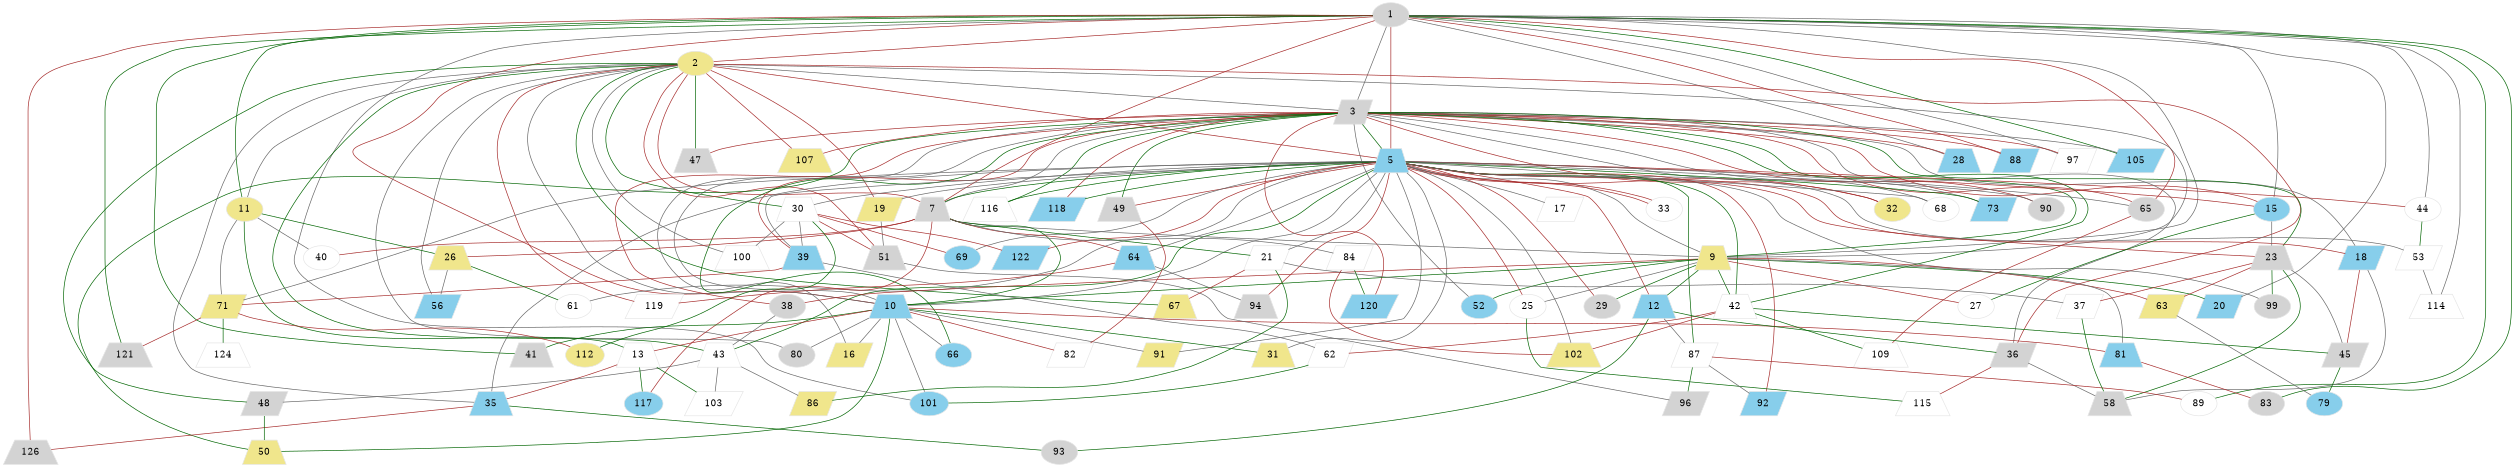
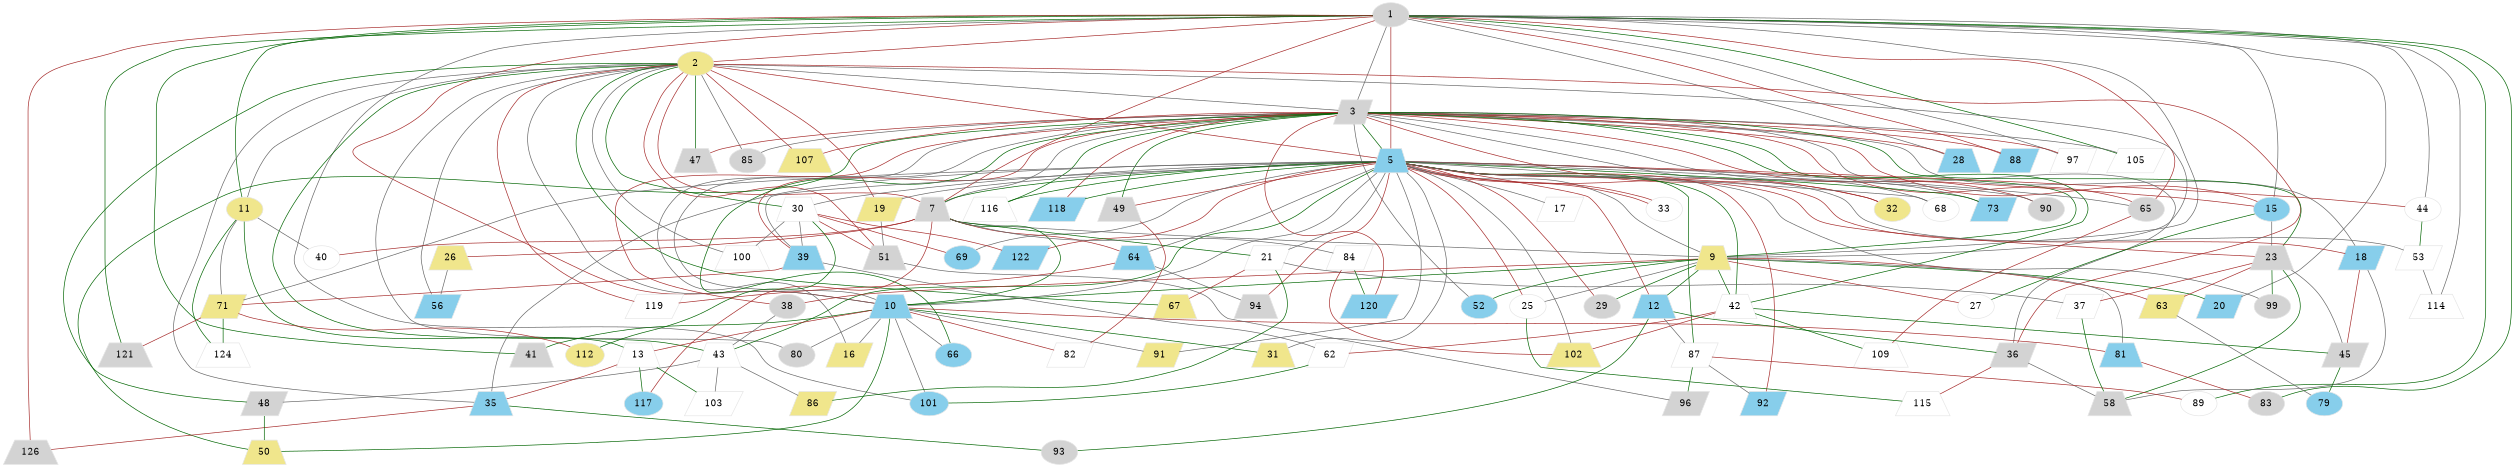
  graph {
    node [color=gray90 fillcolor=white shape=trapezium style=filled]
    edge [color=gray40]
    1 [fillcolor=lightgrey shape=ellipse super="+4"]
    2 [fillcolor=khaki shape=ellipse super="+24"]
    3 [fillcolor=lightgrey shape=parallelogram super="+6"]
    5 [fillcolor=skyblue super="+8"]
    7 [fillcolor=lightgrey super="+111"]
    9 [fillcolor=khaki super="+34"]
    10 [fillcolor=skyblue super="+123"]
    11 [fillcolor=khaki shape=ellipse super="+14"]
    15 [fillcolor=skyblue shape=ellipse super="+22"]
    20 [fillcolor=skyblue shape=parallelogram]
    28 [fillcolor=skyblue]
    41 [fillcolor=lightgrey]
    44 [shape=ellipse]
    65 [fillcolor=lightgrey shape=ellipse super="+95"]
    83 [fillcolor=lightgrey shape=ellipse]
    88 [fillcolor=skyblue shape=parallelogram]
    89 [shape=ellipse]
    97 [shape=parallelogram]
    101 [fillcolor=skyblue shape=ellipse super="+106"]
-   105 [fillcolor=skyblue shape=parallelogram]
+   105 [shape=parallelogram]
    114
    121 [fillcolor=lightgrey]
    126 [fillcolor=lightgrey]
    19 [fillcolor=khaki shape=parallelogram super="+77"]
    30 [super="+57"]
    35 [fillcolor=skyblue super="+113"]
    36 [fillcolor=lightgrey shape=parallelogram super="+55"]
    43 [super="+60"]
    47 [fillcolor=lightgrey]
    48 [fillcolor=lightgrey shape=parallelogram]
    51 [fillcolor=lightgrey super="+125"]
    56 [fillcolor=skyblue shape=parallelogram]
    67 [fillcolor=khaki]
    80 [fillcolor=lightgrey shape=ellipse]
+   85 [fillcolor=lightgrey shape=ellipse]
    100
    107 [fillcolor=khaki]
    119 [shape=parallelogram]
    16 [fillcolor=khaki shape=parallelogram]
    18 [fillcolor=skyblue shape=parallelogram super="+70"]
    23 [fillcolor=lightgrey super="+78"]
    32 [fillcolor=khaki shape=ellipse super="+54"]
    38 [fillcolor=lightgrey shape=ellipse]
    39 [fillcolor=skyblue super="+46"]
    42 [super="+59"]
    49 [fillcolor=lightgrey]
    50 [fillcolor=khaki super="+98"]
    52 [fillcolor=skyblue shape=ellipse]
    66 [fillcolor=skyblue shape=ellipse]
    68 [shape=ellipse]
    73 [fillcolor=skyblue shape=parallelogram]
    90 [fillcolor=lightgrey shape=ellipse]
    116
    118 [fillcolor=skyblue shape=parallelogram]
    120 [fillcolor=skyblue shape=parallelogram]
    12 [fillcolor=skyblue]
    17 [shape=parallelogram]
    21 [shape=parallelogram super="+74"]
    25 [shape=ellipse]
    29 [fillcolor=lightgrey shape=ellipse]
    31 [fillcolor=khaki]
    33 [shape=ellipse]
    53 [shape=parallelogram]
-   61 [shape=ellipse]
    64 [fillcolor=skyblue]
    69 [fillcolor=skyblue shape=ellipse]
    71 [fillcolor=khaki shape=parallelogram super="+110"]
    87 [shape=parallelogram]
    91 [fillcolor=khaki shape=parallelogram]
    92 [fillcolor=skyblue shape=parallelogram]
    94 [fillcolor=lightgrey]
    99 [fillcolor=lightgrey shape=ellipse]
    102 [fillcolor=khaki]
    122 [fillcolor=skyblue shape=parallelogram]
    84 [shape=parallelogram super="+104"]
    26 [fillcolor=khaki]
    40 [shape=ellipse]
    117 [fillcolor=skyblue shape=ellipse]
    27 [shape=ellipse]
    63 [fillcolor=khaki shape=parallelogram super="+72"]
    81 [fillcolor=skyblue]
    13 [super="+76"]
    82 [shape=parallelogram]
    109
    112 [fillcolor=khaki shape=ellipse]
    93 [fillcolor=lightgrey shape=ellipse]
    58 [fillcolor=lightgrey super="+75"]
    115
    103 [shape=parallelogram]
    86 [fillcolor=khaki shape=parallelogram]
    96 [fillcolor=lightgrey shape=parallelogram]
    45 [fillcolor=lightgrey shape=parallelogram]
    37 [shape=parallelogram]
    62 [shape=parallelogram super="+108"]
    124
    79 [fillcolor=skyblue shape=ellipse]
    1 -- 2 [color=brown weight=2]
    1 -- 3 [weight=4]
    1 -- 5 [color=brown weight=4]
    1 -- 7 [color=brown weight=2]
    1 -- 9 [weight=2]
    1 -- 10 [color=brown weight=2]
    1 -- 11 [color=darkgreen weight=2]
    1 -- 15
    1 -- 20
    1 -- 28
    1 -- 41 [color=darkgreen]
    1 -- 44
    1 -- 65 [color=brown]
    1 -- 83 [color=darkgreen]
    1 -- 88 [color=brown]
    1 -- 89 [color=darkgreen]
    1 -- 97
    1 -- 101
    1 -- 105 [color=darkgreen]
    1 -- 114
    1 -- 121 [color=darkgreen]
    1 -- 126 [color=brown]
    2 -- 3 [weight=3]
    2 -- 5 [color=brown weight=2]
    2 -- 7 [color=brown]
    2 -- 9 [weight=2]
    2 -- 10
    2 -- 11
    2 -- 19 [color=brown]
    2 -- 30 [color=darkgreen]
    2 -- 35
    2 -- 36 [color=brown]
    2 -- 43 [color=darkgreen]
    2 -- 47 [color=darkgreen]
    2 -- 48 [color=darkgreen]
    2 -- 51 [color=brown]
    2 -- 56
    2 -- 67 [color=darkgreen]
    2 -- 80
+   2 -- 85
    2 -- 100
    2 -- 107 [color=brown]
    2 -- 119 [color=brown]
    3 -- 5 [color=darkgreen weight=4]
    3 -- 7 [weight=2]
    3 -- 9 [color=darkgreen weight=2]
    3 -- 10 [weight=2]
    3 -- 15 [color=brown]
    3 -- 28 [color=brown]
    3 -- 65 [color=brown]
    3 -- 88 [color=brown]
    3 -- 97 [color=brown]
    3 -- 105
    3 -- 36
    3 -- 47 [color=brown]
+   3 -- 85
    3 -- 107 [color=brown]
    3 -- 16
    3 -- 18
    3 -- 23 [color=darkgreen]
    3 -- 32 [color=brown]
    3 -- 38 [color=brown]
    3 -- 39 [color=brown weight=2]
    3 -- 42 [color=darkgreen]
    3 -- 49 [color=darkgreen]
    3 -- 50 [color=darkgreen]
    3 -- 52
    3 -- 66 [color=darkgreen]
    3 -- 68
    3 -- 73
    3 -- 90 [color=brown]
    3 -- 116 [color=darkgreen]
    3 -- 118 [color=brown]
    3 -- 120 [color=brown]
    5 -- 7 [color=darkgreen weight=2]
    5 -- 9 [weight=2]
    5 -- 10 [weight=2]
    5 -- 15 [color=brown]
    5 -- 44 [color=brown]
    5 -- 65
    5 -- 19 [weight=2]
    5 -- 30
    5 -- 35 [weight=2]
    5 -- 43 [color=darkgreen]
    5 -- 18 [color=brown]
    5 -- 23 [color=brown]
    5 -- 32 [color=brown weight=2]
    5 -- 39
    5 -- 42 [color=darkgreen]
    5 -- 49 [color=brown]
    5 -- 68
    5 -- 73 [color=darkgreen]
    5 -- 90
    5 -- 116 [color=darkgreen]
    5 -- 118 [color=darkgreen]
    5 -- 12 [color=brown]
    5 -- 17
    5 -- 21
    5 -- 25 [color=brown]
    5 -- 29 [color=brown]
    5 -- 31
    5 -- 33 [color=brown]
    5 -- 33 [color=brown]
    5 -- 53
-   5 -- 61
    5 -- 64
    5 -- 69
    5 -- 71
    5 -- 87 [color=darkgreen]
    5 -- 91
    5 -- 92 [color=brown]
    5 -- 94 [color=brown]
    5 -- 99
    5 -- 102
    5 -- 122 [color=brown]
    7 -- 9
    7 -- 10 [color=darkgreen weight=2]
    7 -- 21 [color=darkgreen]
    7 -- 64 [color=brown]
    7 -- 84
    7 -- 26 [color=brown]
    7 -- 40 [color=brown]
    7 -- 117 [color=brown]
    9 -- 10 [color=darkgreen weight=2]
    9 -- 20 [color=darkgreen]
    9 -- 38 [color=brown]
    9 -- 42 [color=darkgreen]
    9 -- 52 [color=darkgreen]
    9 -- 12 [color=darkgreen]
    9 -- 25
    9 -- 29 [color=darkgreen]
    9 -- 27 [color=brown]
    9 -- 63 [color=brown]
    9 -- 81
    10 -- 41 [color=darkgreen]
    10 -- 101
    10 -- 80
    10 -- 16
    10 -- 50 [color=darkgreen]
    10 -- 66
    10 -- 31 [color=darkgreen]
    10 -- 91
    10 -- 81 [color=brown]
    10 -- 13 [color=brown]
    10 -- 82 [color=brown]
    11 -- 71
-   11 -- 26 [color=darkgreen]
+   11 -- 124 [color=darkgreen]
    11 -- 40
    11 -- 13 [color=darkgreen]
    15 -- 23
    15 -- 27 [color=darkgreen]
    44 -- 53 [color=darkgreen]
    65 -- 109 [color=brown]
    19 -- 51
    30 -- 51 [color=brown]
    30 -- 100
    30 -- 39
    30 -- 69 [color=brown]
    30 -- 122 [color=brown]
    30 -- 112 [color=darkgreen]
    35 -- 126 [color=brown]
    35 -- 93 [color=darkgreen]
    36 -- 58
    36 -- 115 [color=brown]
    43 -- 48
    43 -- 103
    43 -- 86
    48 -- 50 [color=darkgreen]
    51 -- 96
    18 -- 58
    18 -- 45 [color=brown]
    23 -- 99 [color=darkgreen]
    23 -- 63 [color=brown]
    23 -- 58 [color=darkgreen]
    23 -- 45
    23 -- 37 [color=brown]
    38 -- 43
    39 -- 71 [color=brown]
    39 -- 62
    42 -- 102 [color=brown]
    42 -- 109 [color=darkgreen]
    42 -- 45 [color=darkgreen]
    42 -- 62 [color=brown weight=2]
    49 -- 82 [color=brown]
    12 -- 36 [color=darkgreen]
    12 -- 87
    12 -- 93 [color=darkgreen]
    21 -- 67 [color=brown]
    21 -- 86 [color=darkgreen]
    21 -- 37
    25 -- 115 [color=darkgreen]
    53 -- 114
    64 -- 119 [color=brown]
    64 -- 94
    71 -- 121 [color=brown]
    71 -- 112 [color=brown]
    71 -- 124 [color=darkgreen weight=2]
    87 -- 89 [color=brown]
    87 -- 92
    87 -- 96 [color=darkgreen]
    84 -- 120 [color=darkgreen]
    84 -- 102 [color=brown]
    26 -- 56
-   26 -- 61 [color=darkgreen]
    63 -- 79
    81 -- 83 [color=brown]
    13 -- 35 [color=brown]
    13 -- 117 [color=darkgreen]
    13 -- 103 [color=darkgreen]
    45 -- 79 [color=darkgreen]
    37 -- 58 [color=darkgreen]
    62 -- 101 [color=darkgreen]
  }
